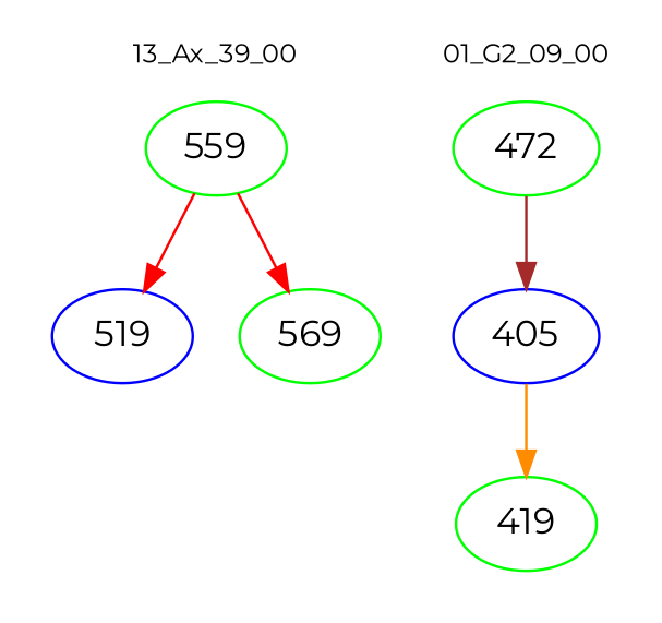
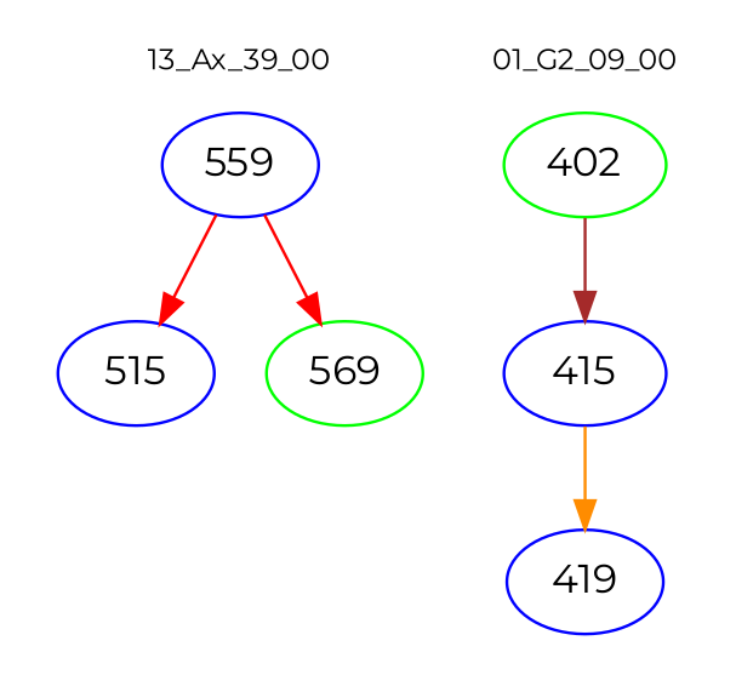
  digraph {
    fontname=Montserrat
    node [color=blue fontname=Montserrat]
    edge [color=red fontname=Montserrat]
-   n1 [color=green label=559]
-   n2 [label=519]
+   n1 [label=559]
+   n2 [label=515]
    n3 [color=green label=569]
-   n4 [label=405]
-   n5 [color=green label=472]
-   n6 [color=green label=419]
+   n4 [label=415]
+   n5 [color=green label=402]
+   n6 [label=419]
    subgraph cluster_1 {
      color=white
      fontsize=10
      label="13_Ax_39_00"
      n1
      n2
      n3
    }
    subgraph cluster_2 {
      color=white
      fontsize=10
      label="01_G2_09_00"
      n4
      n5
      n6
    }
    n1 -> n2
    n1 -> n3
    n4 -> n6 [color=darkorange]
    n5 -> n4 [color=brown]
  }
